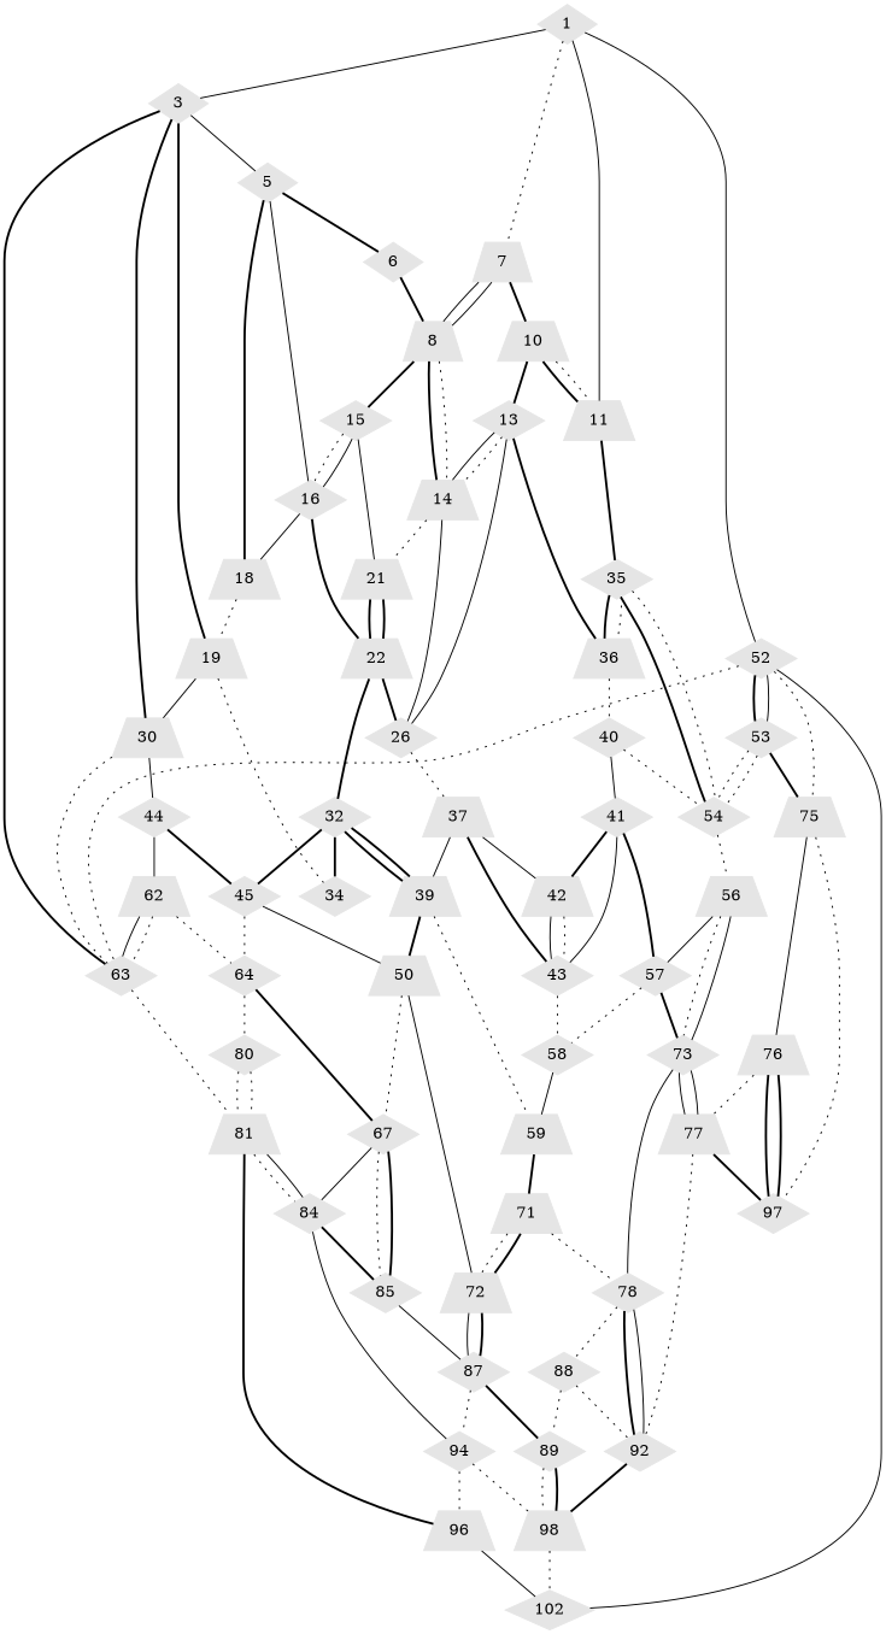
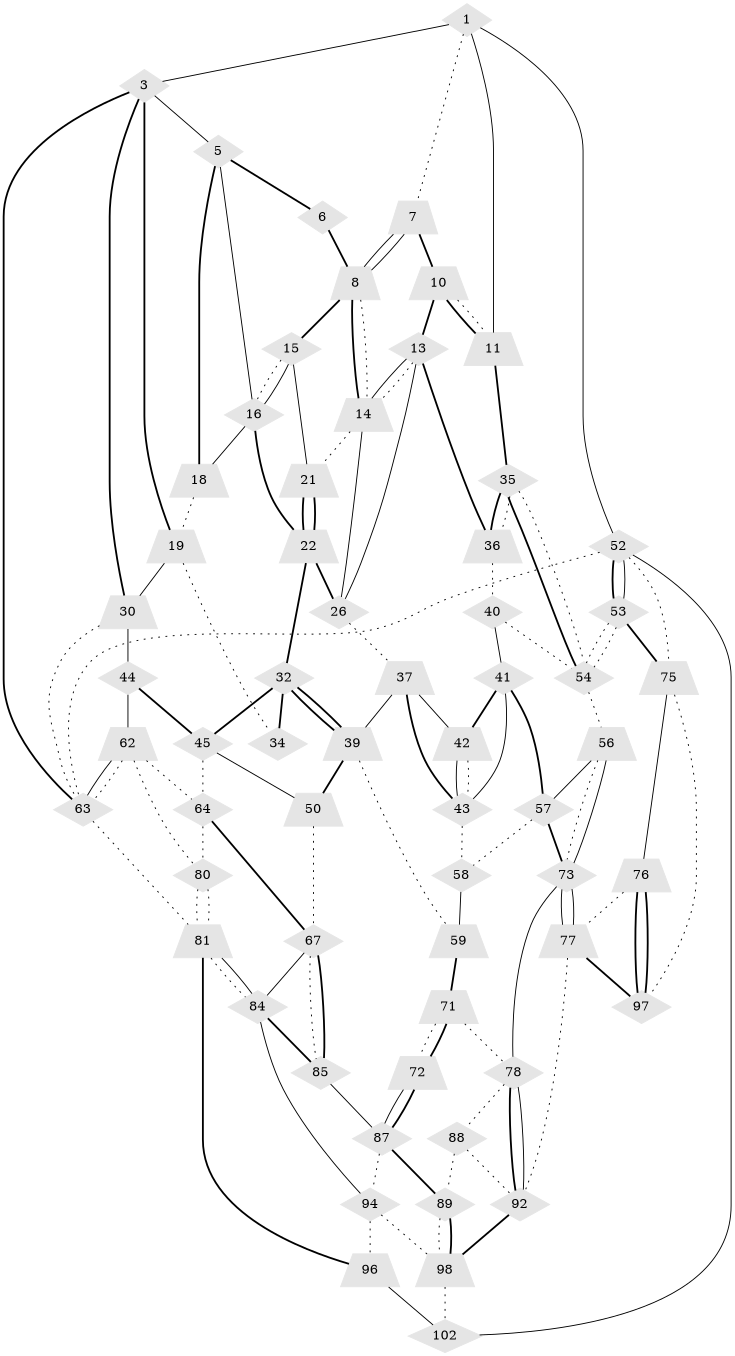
  graph {
    node [color=gray90 shape=diamond style=filled]
    edge [style=dotted]
    1 [super="+2"]
    3 [super="+4"]
    7 [shape=trapezium]
    11 [shape=trapezium super="+25"]
    52 [super="+101"]
    5 [super="+17"]
    19 [shape=trapezium super="+29"]
    30 [shape=trapezium super="+31"]
    63 [super="+83"]
    8 [shape=trapezium super="+9"]
    10 [shape=trapezium super="+12"]
    35
    53
    75 [shape=trapezium super="+100"]
    102
    6
    16 [super="+24"]
    18 [shape=trapezium]
    34
    44 [super="+46"]
    81 [shape=trapezium super="+82"]
    22 [shape=trapezium super="+23"]
    14 [shape=trapezium super="+20"]
    15
    13 [super="+27"]
    26 [super="+28"]
    21 [shape=trapezium]
    36 [shape=trapezium]
    54 [super="+55"]
    37 [shape=trapezium super="+38"]
    40
    32 [super="+33"]
    39 [shape=trapezium super="+49"]
    45 [super="+51"]
    42 [shape=trapezium]
    43 [super="+48"]
    62 [shape=trapezium super="+65"]
    50 [shape=trapezium super="+66"]
    59 [shape=trapezium super="+70"]
    64 [super="+69"]
    56 [shape=trapezium]
    41 [super="+47"]
    58 [super="+61"]
    67 [super="+68"]
    72 [shape=trapezium]
    71 [shape=trapezium]
    57 [super="+60"]
    73 [super="+74"]
    80
    84 [super="+86"]
    85
    87 [super="+90"]
    76 [shape=trapezium]
    97
    78 [super="+79"]
    77 [shape=trapezium super="+91"]
    96 [shape=trapezium]
    n58 [label=94 super="+94"]
    92 [super="+95"]
    88
    89
    98 [shape=trapezium super="+99"]
    1 -- 3 [style=solid]
    1 -- 7
    1 -- 11 [style=solid]
    1 -- 52 [style=solid]
    3 -- 5 [style=solid]
    3 -- 19 [style=bold]
    3 -- 30 [style=bold]
    3 -- 63 [style=bold]
    7 -- 8 [style=solid]
    7 -- 8 [style=solid]
    7 -- 10 [style=bold]
    11 -- 35 [style=bold]
    52 -- 63
    52 -- 53 [style=bold]
    52 -- 53 [style=solid]
    52 -- 75
    52 -- 102 [style=solid]
    5 -- 6 [style=bold]
    5 -- 16 [style=solid]
    5 -- 18 [style=bold]
    19 -- 30 [style=solid]
    19 -- 34
    30 -- 63
    30 -- 44 [style=solid]
    63 -- 81
    8 -- 14 [style=bold]
    8 -- 14
    8 -- 15 [style=bold]
    10 -- 11 [style=bold weight=2]
    10 -- 11
    10 -- 13 [style=bold]
    35 -- 36 [style=bold]
    35 -- 36
    35 -- 54 [style=bold]
    35 -- 54
    53 -- 75 [style=bold]
    53 -- 54
    53 -- 54
    75 -- 76 [style=solid]
    75 -- 97
    6 -- 8 [style=bold]
    16 -- 18 [style=solid]
    16 -- 22 [style=bold]
    18 -- 19
    44 -- 45 [style=bold]
    44 -- 62 [style=solid]
    81 -- 84
    81 -- 84 [style=solid]
    81 -- 96 [style=bold]
    22 -- 26 [style=bold]
    22 -- 32 [style=bold]
    14 -- 26 [style=solid]
    14 -- 21
    15 -- 16
    15 -- 16 [style=solid]
    15 -- 21 [style=solid]
    13 -- 14 [style=solid]
    13 -- 14
    13 -- 26 [style=solid]
    13 -- 36 [style=bold]
    26 -- 37
    21 -- 22 [style=bold]
    21 -- 22 [style=bold]
    36 -- 40
    54 -- 56
    37 -- 39 [style=solid]
    37 -- 42 [style=solid]
    37 -- 43 [style=bold]
    40 -- 54
    40 -- 41 [style=solid]
    32 -- 34 [style=bold]
    32 -- 39 [style=bold]
    32 -- 39 [style=bold]
    32 -- 45 [style=bold]
    39 -- 50 [style=bold]
    39 -- 59
    45 -- 50 [style=solid]
    45 -- 64
    42 -- 43 [style=solid]
    42 -- 43
    43 -- 58
    62 -- 63 [style=solid]
    62 -- 63
    62 -- 64
+   62 -- 80
    50 -- 67
-   50 -- 72 [style=solid]
    59 -- 71 [style=bold]
    64 -- 67 [style=bold]
    64 -- 80
    56 -- 57 [style=solid]
    56 -- 73
    56 -- 73 [style=solid]
    41 -- 42 [style=bold]
    41 -- 43 [style=solid]
    41 -- 57 [style=bold]
    58 -- 59 [style=solid weight=2]
    67 -- 84 [style=solid]
    67 -- 85
    67 -- 85 [style=bold]
    72 -- 87 [style=solid]
    72 -- 87 [style=bold]
    71 -- 72
    71 -- 72 [style=bold]
    71 -- 78
    57 -- 58
    57 -- 73 [style=bold]
    73 -- 78 [style=solid]
    73 -- 77 [style=solid]
    73 -- 77 [style=solid]
    80 -- 81
    80 -- 81
    84 -- 85 [style=bold]
    84 -- n58 [style=solid]
    85 -- 87 [style=solid]
    87 -- n58
    87 -- 89 [style=bold]
    76 -- 97 [style=bold]
    76 -- 97 [style=bold]
    76 -- 77
    78 -- 92 [style=bold]
    78 -- 92 [style=solid]
    78 -- 88
    77 -- 97 [style=bold]
    77 -- 92
    96 -- 102 [style=solid]
    n58 -- 96
    n58 -- 98
    92 -- 98 [style=bold]
    88 -- 92
    88 -- 89
    89 -- 98
    89 -- 98 [style=bold]
    98 -- 102
  }
